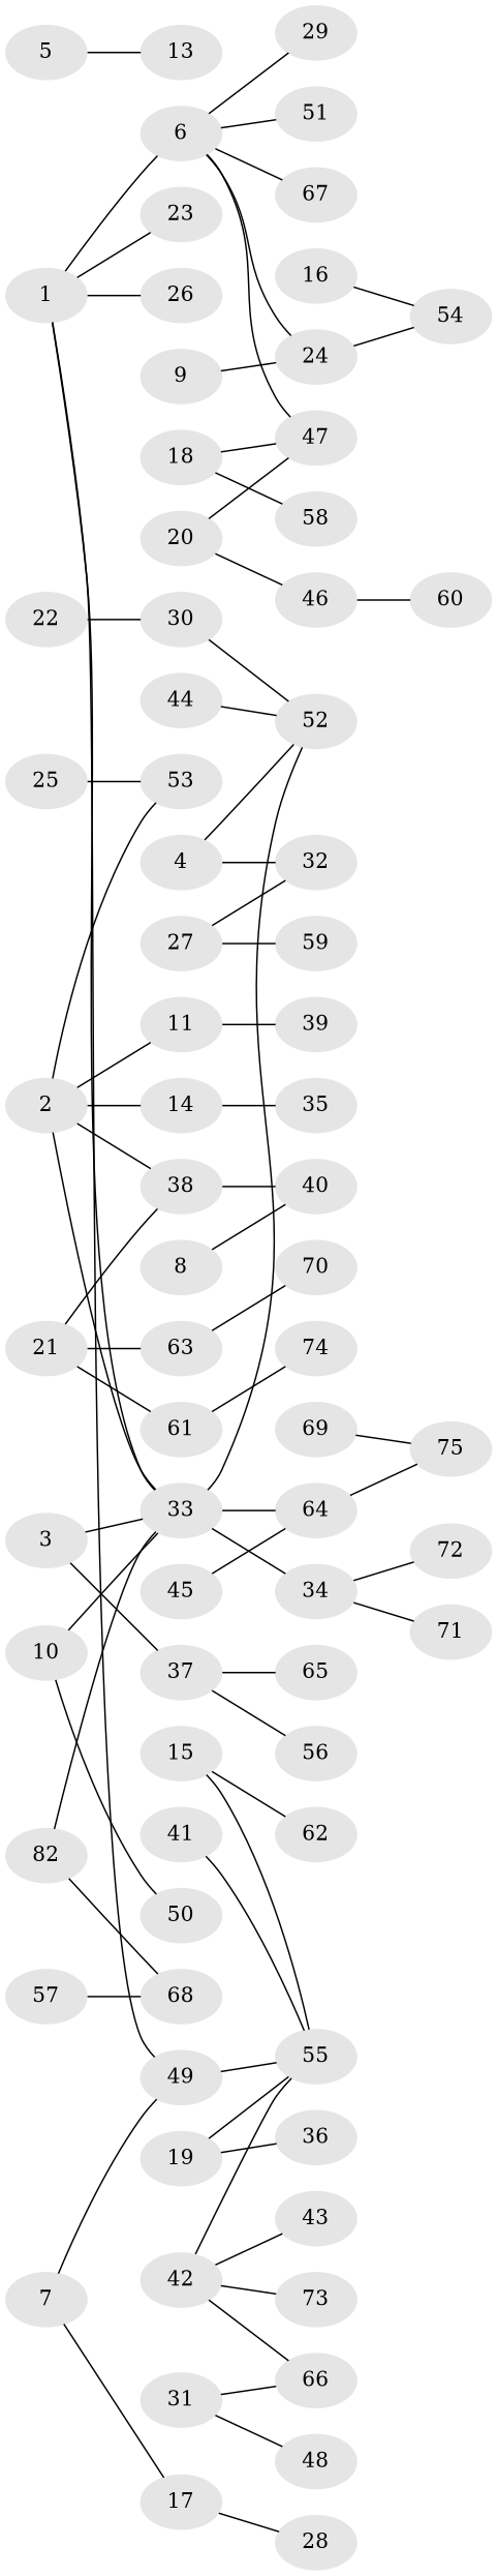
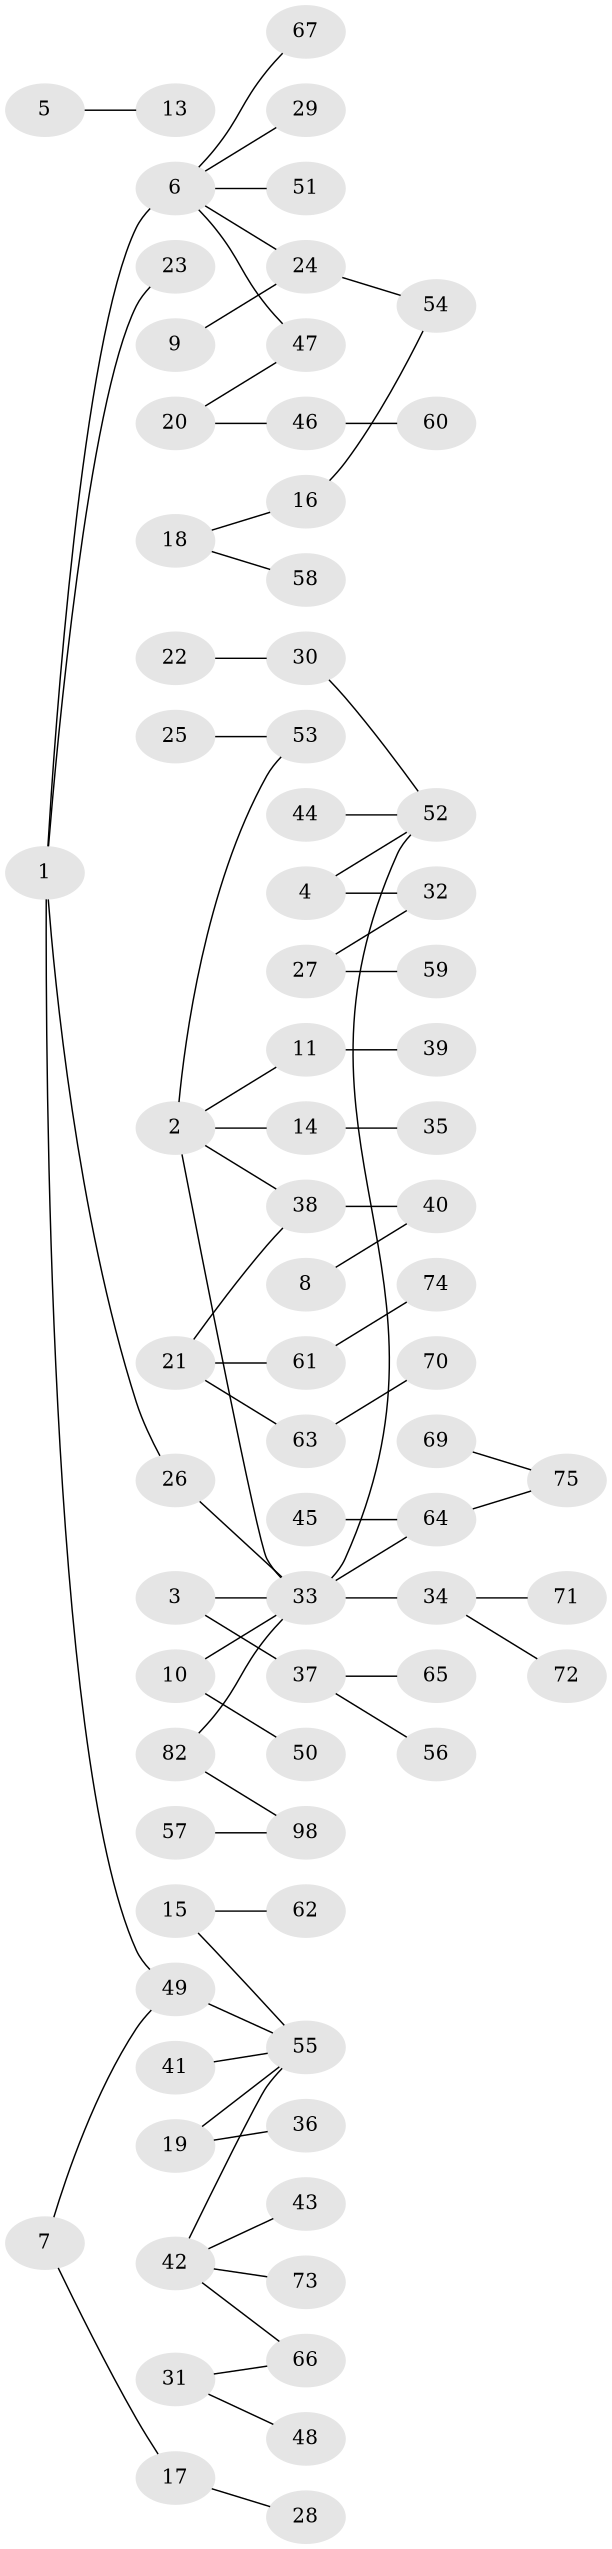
  graph {
    rankdir=LR
    node [color=gray90 style=filled]
    edge [weight=1.0]
    1
    6
    23
    26
    33
    49
    24
    29
    47
    51
    67
    52
    34
    64
    55
    2
    11
    14
    38
    53
    39
    35
    40
    3
    37
    56
    65
    4
    32
    5
    13
    71
    72
    54
    7
    17
    28
    8
    9
    10
    50
    n42 [label=82]
-   68
+   68 [label=98]
    15
    62
    16
    18
    58
    19
    36
    20
    46
    60
    21
    61
    63
    74
    70
    22
    30
    25
    27
    59
    31
    48
    66
    75
    41
    42
    43
    73
    44
    45
    57
    69
    1 -- 6
    1 -- 23
    1 -- 26
-   1 -- 33
+   26 -- 33
    1 -- 49
    6 -- 24
    6 -- 29
    6 -- 47
    6 -- 51
    6 -- 67
    33 -- 52
    33 -- 34
    33 -- 64
    49 -- 55
    24 -- 54
    34 -- 71
    34 -- 72
    64 -- 75
    2 -- 33
    2 -- 11
    2 -- 14
    2 -- 38
    2 -- 53
    11 -- 39
    14 -- 35
    38 -- 40
    3 -- 33
    3 -- 37
    37 -- 56
    37 -- 65
    4 -- 52
    4 -- 32
    5 -- 13
    7 -- 49
    7 -- 17
    17 -- 28
    8 -- 40
    9 -- 24
    10 -- 33
    10 -- 50
    n42 -- 33
    n42 -- 68
    15 -- 55
    15 -- 62
    16 -- 54
-   18 -- 47
+   18 -- 16
    18 -- 58
    19 -- 55
    19 -- 36
    20 -- 47
    20 -- 46
    46 -- 60
    21 -- 38
    21 -- 61
    21 -- 63
    61 -- 74
    63 -- 70
    22 -- 30
    30 -- 52
    25 -- 53
    27 -- 32
    27 -- 59
    31 -- 48
    31 -- 66
    41 -- 55
    42 -- 55
    42 -- 66
    42 -- 43
    42 -- 73
    44 -- 52
    45 -- 64
    57 -- 68
    69 -- 75
  }
